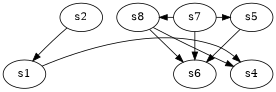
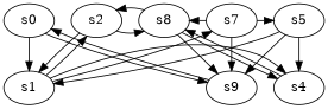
  digraph {
    node [player=0]
+   s0 [player=1]
    s1
-   s9 [label=s6]
+   s9
    s4
    s2
    s7
    s8 [player=1]
    s5
+   s0 -> s1
+   s0 -> s9 [constraint="time % 5 == 0 || time % 3 == 1"]
    s1 -> s4 [constraint="time % 3 == 2 && time % 4 == 1"]
+   s1 -> s2 [constraint="time % 2 == 0 && time % 5 == 3"]
+   s1 -> s7 [constraint="time % 2 == 1"]
+   s9 -> s0 [constraint="time % 2 == 1 && time % 3 == 0"]
+   s4 -> s8 [constraint="time % 2 == 0 && time % 4 == 3"]
    s2 -> s1 [constraint="time == 3 || time == 4 || time == 10 || time == 15"]
+   s2 -> s8 [constraint="time % 3 == 1 || time % 2 == 0"]
    s7 -> s9
    s7 -> s8 [constraint="time % 4 == 0"]
    s7 -> s5 [constraint="time % 5 == 2"]
    s8 -> s9 [constraint="time == 15"]
    s8 -> s4 [constraint="time % 4 == 1 && time % 4 == 3"]
+   s8 -> s2 [constraint="!(time % 5 == 1)"]
+   s5 -> s1 [constraint="time == 5 || time == 12 || time == 24"]
    s5 -> s9 [constraint="time == 0 || time == 3 || time == 7 || time == 18"]
+   s5 -> s4
  }
